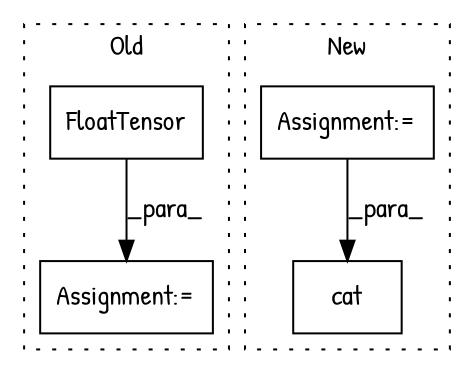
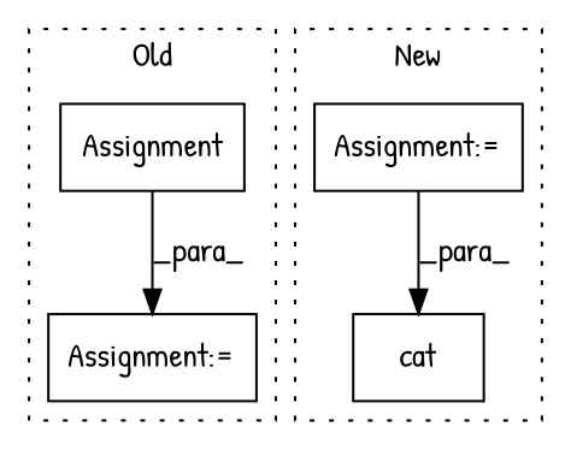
  digraph {
    fontname="Patrick Hand"
    node [a=32 l=1 shape=box fontname="Patrick Hand"]
    edge [fontname="Patrick Hand"]
-   n1 [l="12,1" label=FloatTensor s="1075,1097"]
+   n1 [l="12,1" label=Assignment s="1075,1097"]
    n2 [a=7 label="Assignment:=" s=1068]
    n3 [l="4,1" label=cat s="632,694"]
    n4 [a=7 label="Assignment:=" s=484]
    subgraph cluster_1 {
      label=Old
      style=dotted
      n1
      n2
    }
    subgraph cluster_2 {
      label=New
      style=dotted
      n3
      n4
    }
    n1 -> n2 [label=_para_]
    n4 -> n3 [label=_para_]
  }
